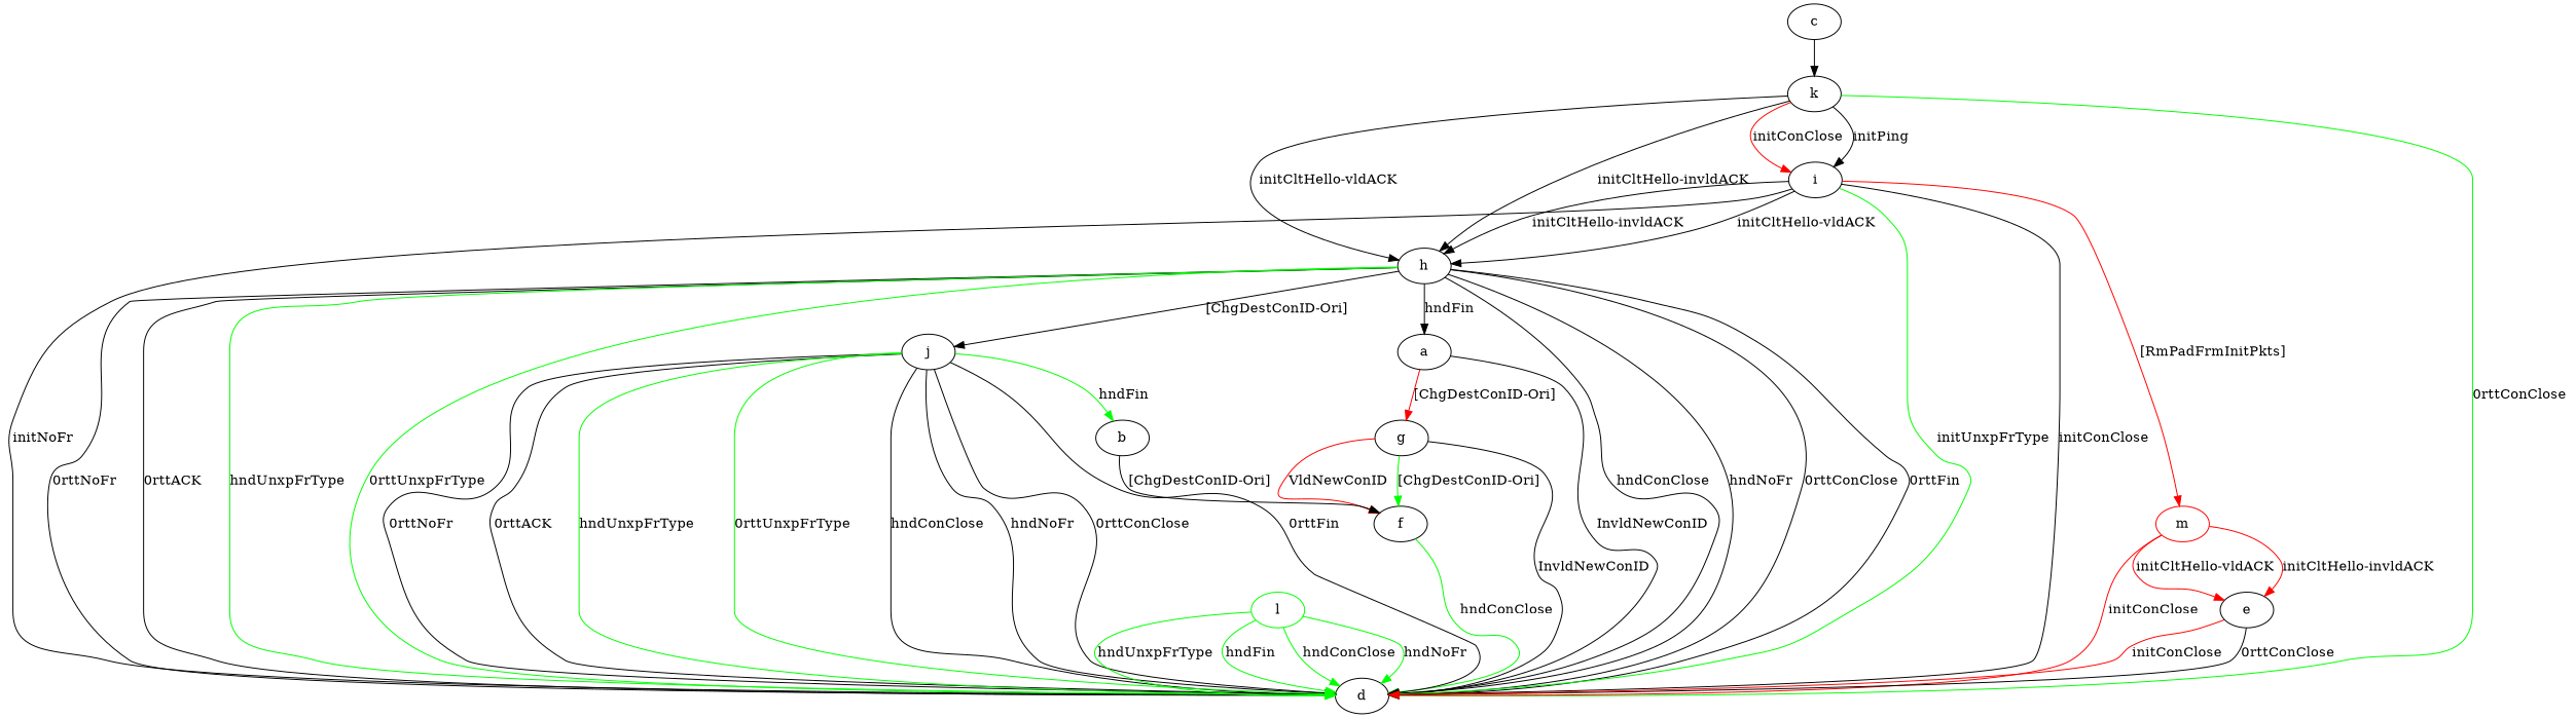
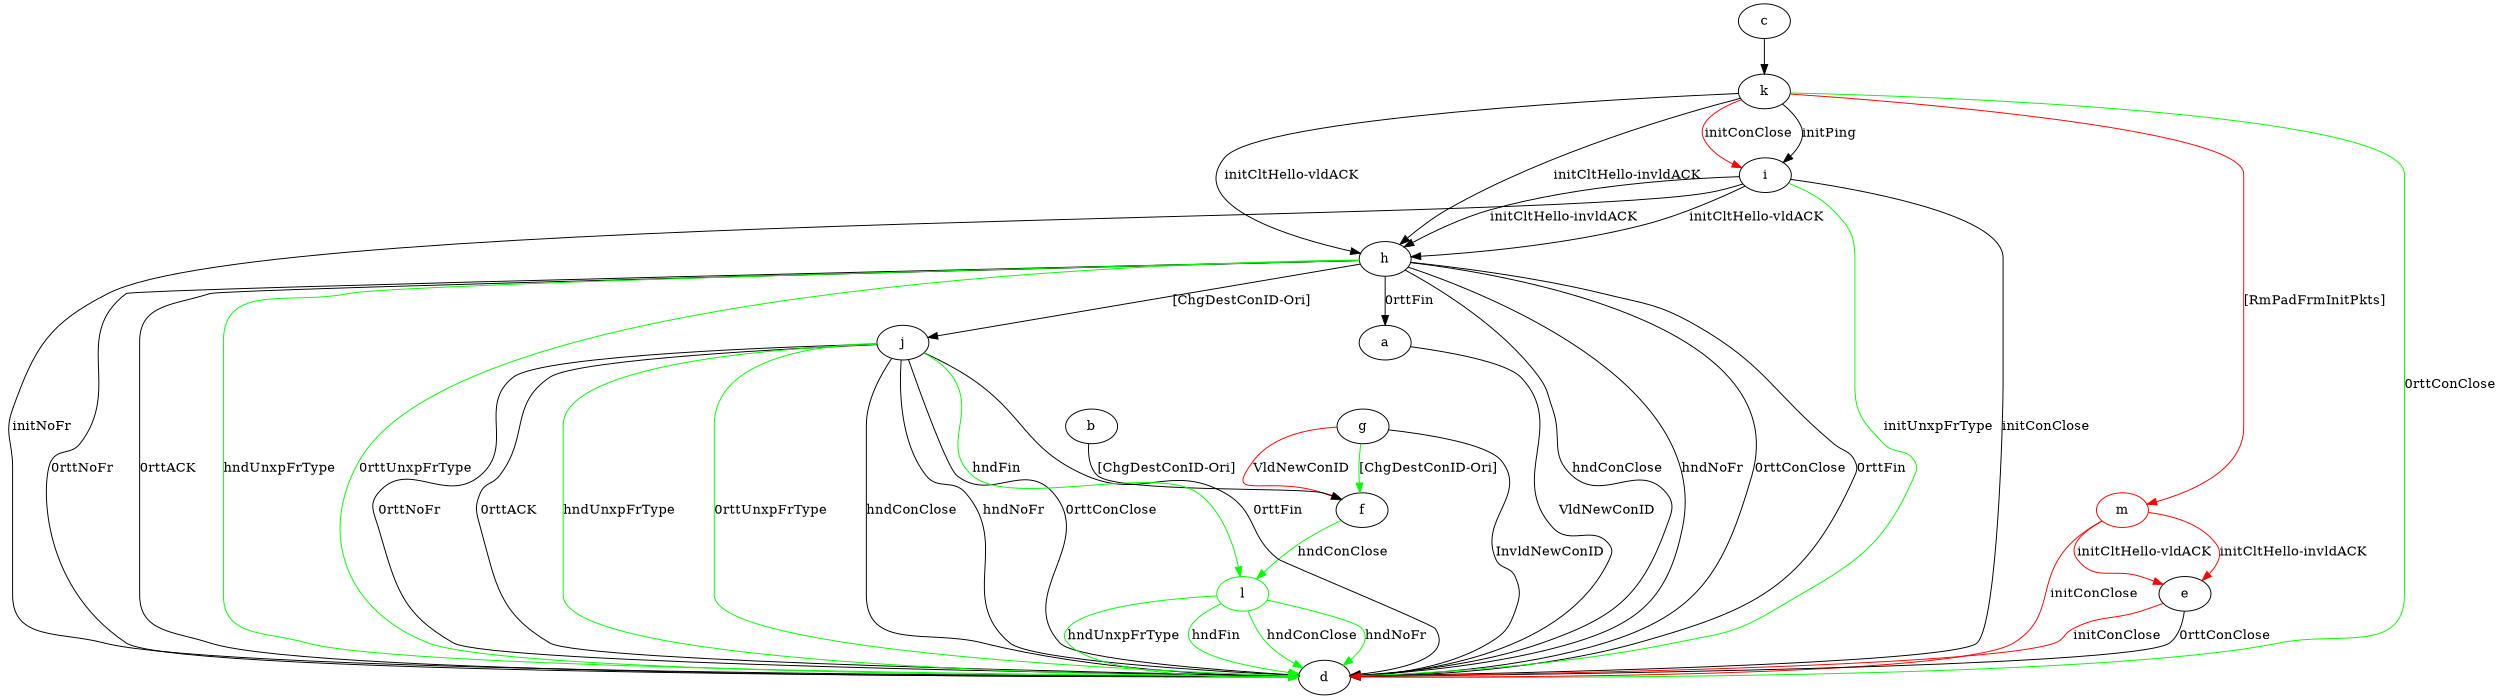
  digraph {
    a
    d
    g
    b
    f
    c
    k
    h
    i
    m [color=red]
    j
    e
    l [color=green]
-   a -> d [label="InvldNewConID "]
-   a -> g [color=red label="[ChgDestConID-Ori] "]
+   a -> d [label="VldNewConID "]
    g -> d [label="InvldNewConID "]
    g -> f [color=green label="[ChgDestConID-Ori] "]
    g -> f [color=red label="VldNewConID "]
    b -> f [label="[ChgDestConID-Ori] "]
-   f -> d [color=green label="hndConClose "]
+   f -> l [color=green label="hndConClose "]
    c -> k
    k -> d [color=green label="0rttConClose "]
    k -> h [label="initCltHello-vldACK "]
    k -> h [label="initCltHello-invldACK "]
    k -> i [label="initPing "]
    k -> i [color=red label="initConClose "]
-   i -> m [color=red label="[RmPadFrmInitPkts] "]
-   h -> a [label="hndFin "]
+   k -> m [color=red label="[RmPadFrmInitPkts] "]
+   h -> a [label="0rttFin "]
    h -> d [label="hndConClose "]
    h -> d [label="hndNoFr "]
    h -> d [label="0rttConClose "]
    h -> d [label="0rttFin "]
    h -> d [label="0rttNoFr "]
    h -> d [label="0rttACK "]
    h -> d [color=green label="hndUnxpFrType "]
    h -> d [color=green label="0rttUnxpFrType "]
    h -> j [label="[ChgDestConID-Ori] "]
    i -> d [label="initConClose "]
    i -> d [label="initNoFr "]
    i -> d [color=green label="initUnxpFrType "]
    i -> h [label="initCltHello-vldACK "]
    i -> h [label="initCltHello-invldACK "]
    m -> d [color=red label="initConClose "]
    m -> e [color=red label="initCltHello-vldACK "]
    m -> e [color=red label="initCltHello-invldACK "]
    j -> d [label="hndConClose "]
    j -> d [label="hndNoFr "]
    j -> d [label="0rttConClose "]
    j -> d [label="0rttFin "]
    j -> d [label="0rttNoFr "]
    j -> d [label="0rttACK "]
    j -> d [color=green label="hndUnxpFrType "]
    j -> d [color=green label="0rttUnxpFrType "]
-   j -> b [color=green label="hndFin "]
+   j -> l [color=green label="hndFin "]
    e -> d [label="0rttConClose "]
    e -> d [color=red label="initConClose "]
    l -> d [color=green label="hndFin "]
    l -> d [color=green label="hndConClose "]
    l -> d [color=green label="hndNoFr "]
    l -> d [color=green label="hndUnxpFrType "]
  }
